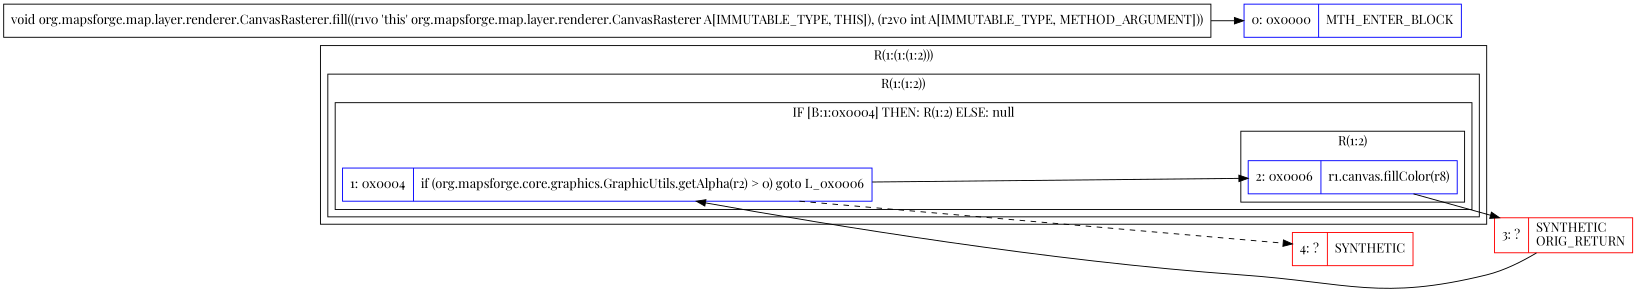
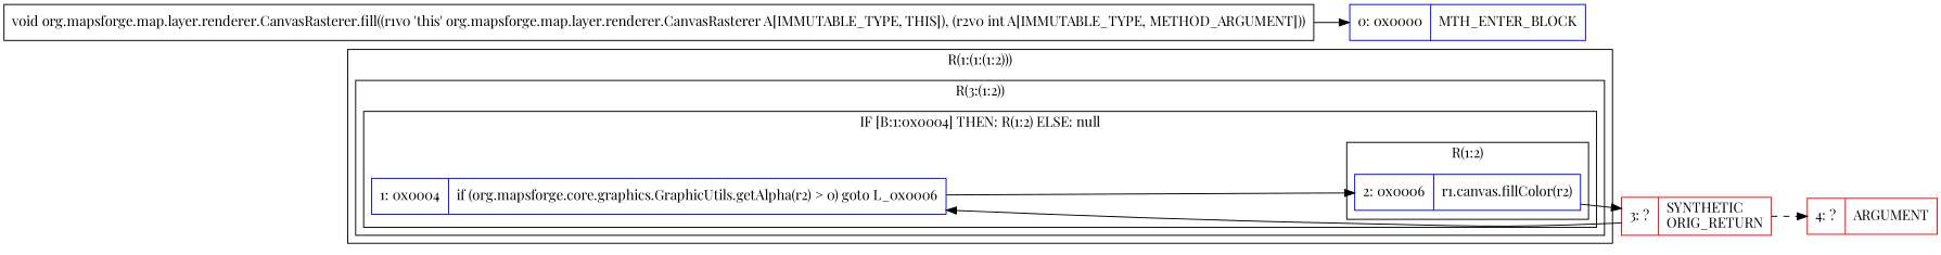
  digraph {
    fontname="Playfair Display"
    rankdir=LR
    node [color=blue fontname="Playfair Display" shape=record]
    edge [fontname="Playfair Display"]
-   n1 [label="{2\:\ 0x0006|r1.canvas.fillColor(r8)\l}"]
+   n1 [label="{2\:\ 0x0006|r1.canvas.fillColor(r2)\l}"]
    n2 [label="{1\:\ 0x0004|if (org.mapsforge.core.graphics.GraphicUtils.getAlpha(r2) \> 0) goto L_0x0006\l}"]
    n3 [color=red label="{3\:\ ?|SYNTHETIC\lORIG_RETURN\l}"]
-   n4 [color=red label="{4\:\ ?|SYNTHETIC\l}"]
+   n4 [color=red label="{4\:\ ?|ARGUMENT\l}"]
    n5 [label="{0\:\ 0x0000|MTH_ENTER_BLOCK\l}"]
    n6 [label="{void org.mapsforge.map.layer.renderer.CanvasRasterer.fill((r1v0 'this' org.mapsforge.map.layer.renderer.CanvasRasterer A[IMMUTABLE_TYPE, THIS]), (r2v0 int A[IMMUTABLE_TYPE, METHOD_ARGUMENT])) }" color=""]
    subgraph cluster_1 {
      label="R(1:(1:(1:2)))"
      subgraph cluster_2 {
-       label="R(1:(1:2))"
+       label="R(3:(1:2))"
        subgraph cluster_3 {
          label="IF [B:1:0x0004] THEN: R(1:2) ELSE: null"
          n2
          subgraph cluster_4 {
            label="R(1:2)"
            n1
          }
        }
      }
    }
    n1 -> n3
    n2 -> n1
-   n2 -> n4 [style=dashed]
+   n3 -> n4 [style=dashed]
    n3 -> n2
    n6 -> n5
  }
